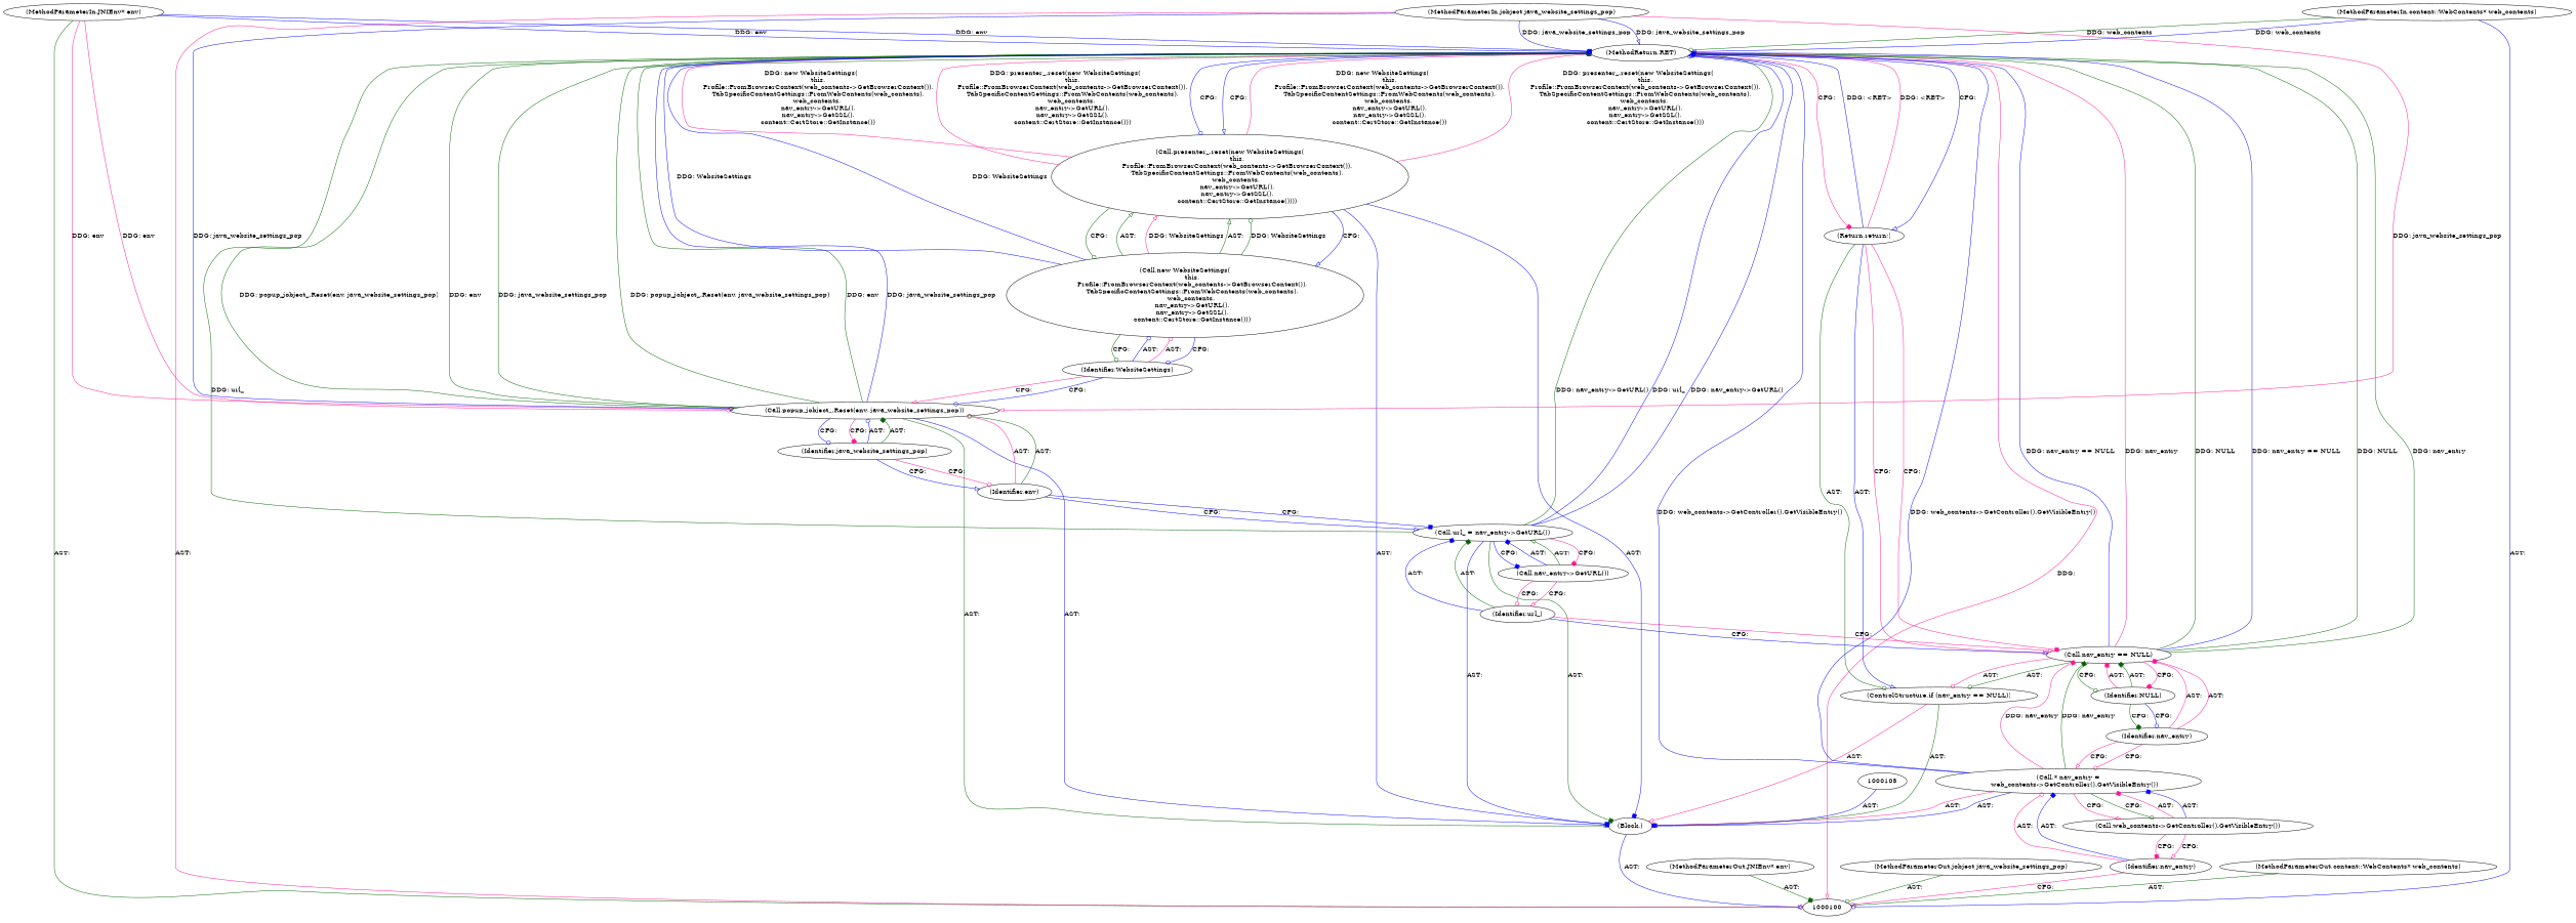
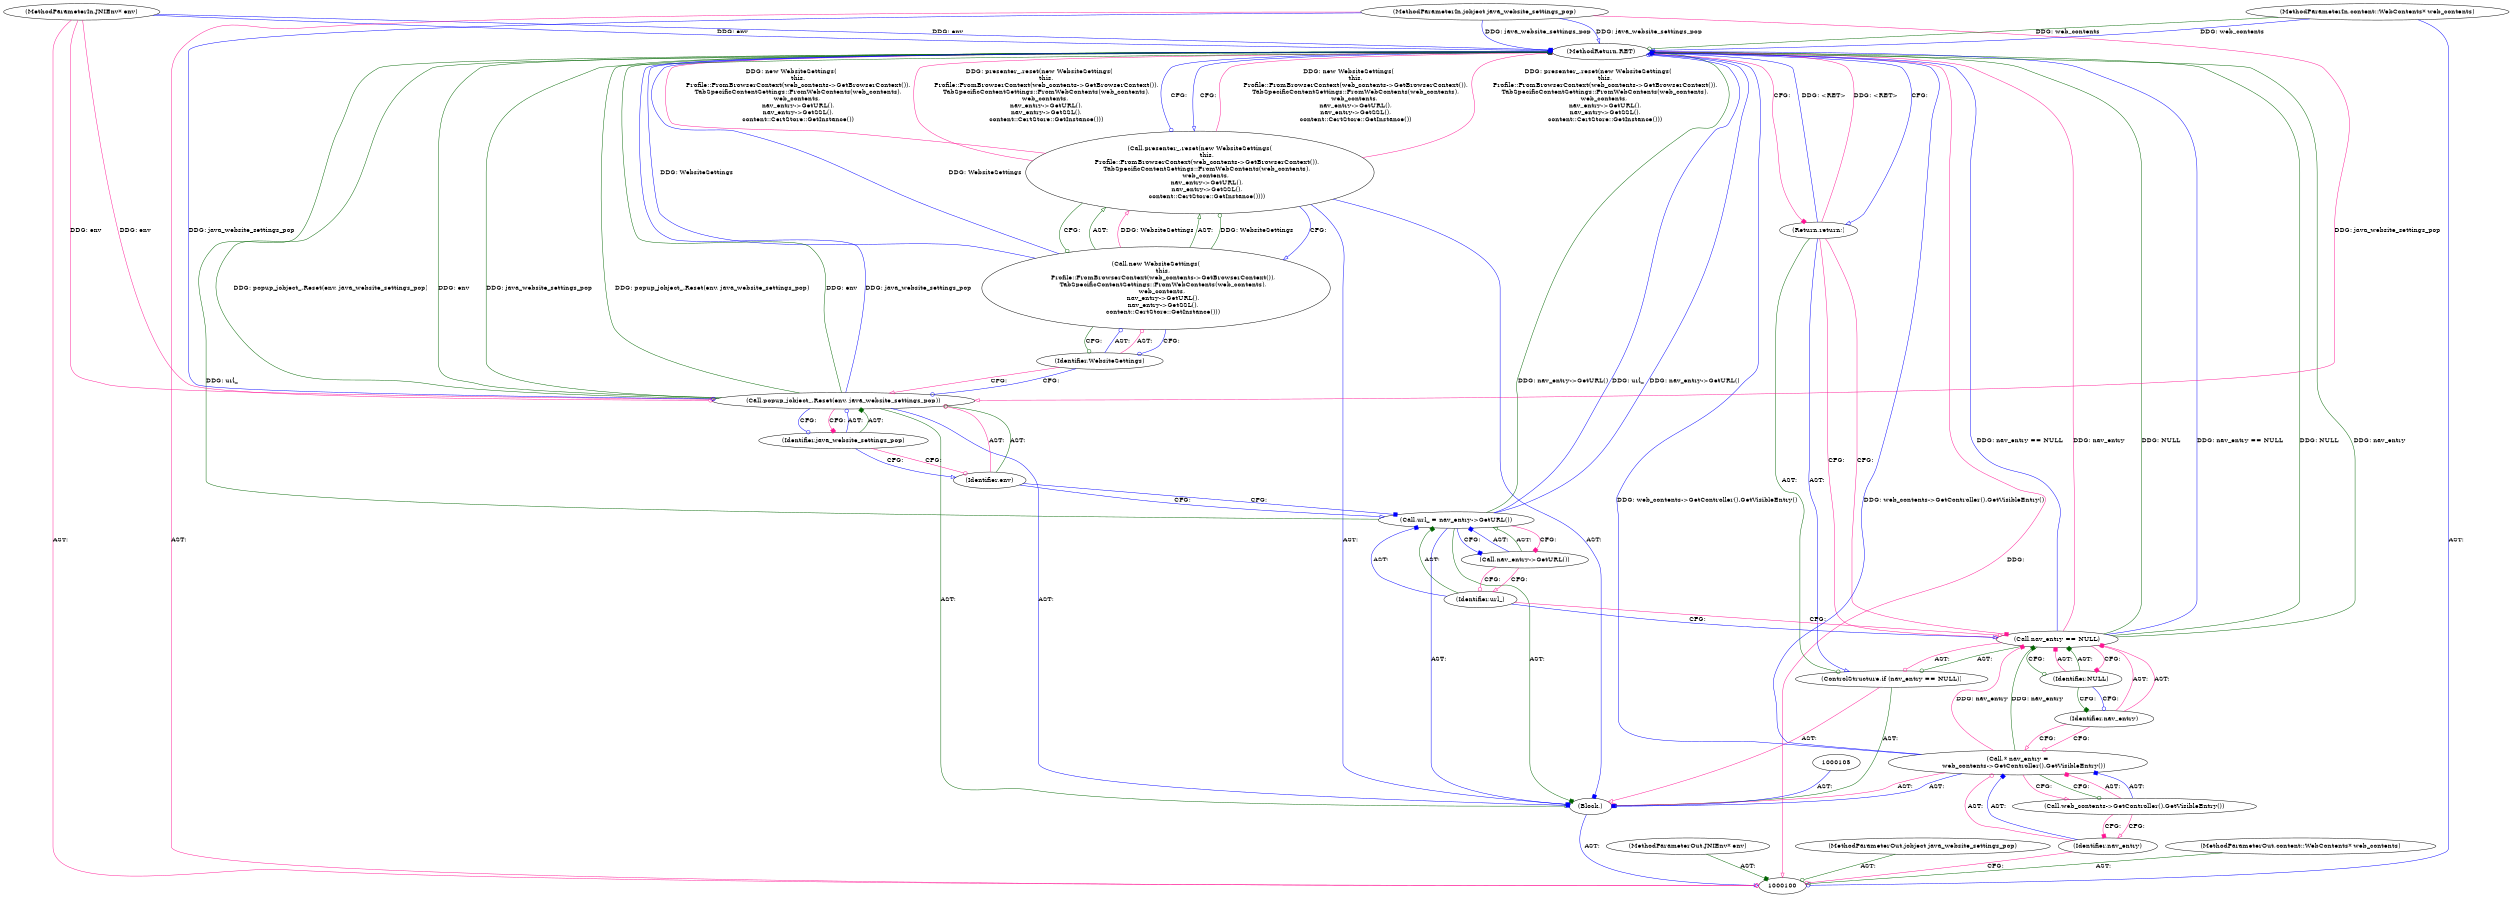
  digraph {
    edge [arrowhead=odot color=blue]
    n1 [label="(MethodReturn,RET)"]
    n2 [label="(Call,presenter_.reset(new WebsiteSettings(\n       this,\n       Profile::FromBrowserContext(web_contents->GetBrowserContext()),\n       TabSpecificContentSettings::FromWebContents(web_contents),\n      web_contents,\n       nav_entry->GetURL(),\n       nav_entry->GetSSL(),\n       content::CertStore::GetInstance())))"]
    n3 [label="(Return,return;)"]
    1000100
    n5 [label="(Block,)"]
    n6 [label="(Call,new WebsiteSettings(\n       this,\n       Profile::FromBrowserContext(web_contents->GetBrowserContext()),\n       TabSpecificContentSettings::FromWebContents(web_contents),\n      web_contents,\n       nav_entry->GetURL(),\n       nav_entry->GetSSL(),\n       content::CertStore::GetInstance()))"]
    n7 [label="(Call,nav_entry == NULL)"]
    n8 [label="(ControlStructure,if (nav_entry == NULL))"]
    n9 [label="(Call,url_ = nav_entry->GetURL())"]
    n10 [label="(Call,nav_entry->GetURL())"]
    n11 [label="(Identifier,url_)"]
    n12 [label="(Identifier,NULL)"]
    n13 [label="(Call,popup_jobject_.Reset(env, java_website_settings_pop))"]
    n14 [label="(Identifier,java_website_settings_pop)"]
    n15 [label="(Identifier,env)"]
    n16 [label="(Identifier,WebsiteSettings)"]
    n17 [label="(MethodParameterIn,JNIEnv* env)"]
    n18 [label="(MethodParameterOut,JNIEnv* env)"]
    n19 [label="(MethodParameterIn,jobject java_website_settings_pop)"]
    n20 [label="(MethodParameterOut,jobject java_website_settings_pop)"]
    n21 [label="(MethodParameterIn,content::WebContents* web_contents)"]
    n22 [label="(MethodParameterOut,content::WebContents* web_contents)"]
    n23 [label="(Call,* nav_entry =\n      web_contents->GetController().GetVisibleEntry())"]
    n24 [label="(Call,web_contents->GetController().GetVisibleEntry())"]
    n25 [label="(Identifier,nav_entry)"]
    n26 [label="(Identifier,nav_entry)"]
    1000105
    n1 -> n2 [label="CFG: "]
    n1 -> n2 [arrowhead=onormal label="CFG: "]
    n1 -> n3 [arrowhead=onormal label="CFG: "]
    n1 -> n3 [arrowhead=box color=deeppink label="CFG: "]
    n1 -> 1000100 [arrowhead=onormal color=deeppink label="DDG: "]
    n2 -> n1 [color=deeppink label="DDG: new WebsiteSettings(\n       this,\n       Profile::FromBrowserContext(web_contents->GetBrowserContext()),\n       TabSpecificContentSettings::FromWebContents(web_contents),\n      web_contents,\n       nav_entry->GetURL(),\n       nav_entry->GetSSL(),\n       content::CertStore::GetInstance())"]
    n2 -> n1 [arrowhead=box color=deeppink label="DDG: presenter_.reset(new WebsiteSettings(\n       this,\n       Profile::FromBrowserContext(web_contents->GetBrowserContext()),\n       TabSpecificContentSettings::FromWebContents(web_contents),\n      web_contents,\n       nav_entry->GetURL(),\n       nav_entry->GetSSL(),\n       content::CertStore::GetInstance()))"]
    n2 -> n1 [arrowhead=box color=deeppink label="DDG: new WebsiteSettings(\n       this,\n       Profile::FromBrowserContext(web_contents->GetBrowserContext()),\n       TabSpecificContentSettings::FromWebContents(web_contents),\n      web_contents,\n       nav_entry->GetURL(),\n       nav_entry->GetSSL(),\n       content::CertStore::GetInstance())"]
    n2 -> n1 [arrowhead=box color=deeppink label="DDG: presenter_.reset(new WebsiteSettings(\n       this,\n       Profile::FromBrowserContext(web_contents->GetBrowserContext()),\n       TabSpecificContentSettings::FromWebContents(web_contents),\n      web_contents,\n       nav_entry->GetURL(),\n       nav_entry->GetSSL(),\n       content::CertStore::GetInstance()))"]
    n2 -> n5 [arrowhead=box label="AST: "]
    n2 -> n5 [arrowhead=box label="AST: "]
    n2 -> n6 [arrowhead=onormal label="CFG: "]
    n2 -> n6 [color=darkgreen label="CFG: "]
    n3 -> n1 [label="DDG: <RET>"]
    n3 -> n1 [arrowhead=onormal color=deeppink label="DDG: <RET>"]
    n3 -> n7 [color=deeppink label="CFG: "]
    n3 -> n7 [arrowhead=box color=deeppink label="CFG: "]
    n3 -> n8 [color=darkgreen label="AST: "]
    n3 -> n8 [arrowhead=onormal label="AST: "]
    n5 -> 1000100 [arrowhead=onormal label="AST: "]
    n6 -> n1 [arrowhead=onormal label="DDG: WebsiteSettings"]
    n6 -> n1 [arrowhead=box label="DDG: WebsiteSettings"]
    n6 -> n2 [arrowhead=onormal color=darkgreen label="AST: "]
    n6 -> n2 [arrowhead=onormal color=deeppink label="DDG: WebsiteSettings"]
    n6 -> n2 [arrowhead=onormal color=darkgreen label="AST: "]
    n6 -> n2 [color=darkgreen label="DDG: WebsiteSettings"]
    n6 -> n16 [label="CFG: "]
    n6 -> n16 [color=darkgreen label="CFG: "]
    n7 -> n1 [color=darkgreen label="DDG: NULL"]
    n7 -> n1 [arrowhead=onormal label="DDG: nav_entry == NULL"]
    n7 -> n1 [arrowhead=onormal color=deeppink label="DDG: nav_entry"]
    n7 -> n1 [color=darkgreen label="DDG: NULL"]
    n7 -> n1 [label="DDG: nav_entry == NULL"]
    n7 -> n1 [arrowhead=box color=darkgreen label="DDG: nav_entry"]
    n7 -> n8 [color=deeppink label="AST: "]
    n7 -> n8 [color=darkgreen label="AST: "]
    n7 -> n12 [arrowhead=box color=deeppink label="CFG: "]
    n7 -> n12 [color=darkgreen label="CFG: "]
    n8 -> n5 [arrowhead=onormal color=deeppink label="AST: "]
    n8 -> n5 [arrowhead=onormal color=darkgreen label="AST: "]
    n9 -> n1 [arrowhead=box color=darkgreen label="DDG: url_"]
    n9 -> n1 [color=darkgreen label="DDG: nav_entry->GetURL()"]
    n9 -> n1 [label="DDG: url_"]
    n9 -> n1 [arrowhead=onormal label="DDG: nav_entry->GetURL()"]
    n9 -> n5 [arrowhead=onormal label="AST: "]
    n9 -> n5 [arrowhead=box color=darkgreen label="AST: "]
    n9 -> n10 [arrowhead=box color=deeppink label="CFG: "]
    n9 -> n10 [arrowhead=box label="CFG: "]
    n10 -> n9 [arrowhead=box label="AST: "]
    n10 -> n9 [arrowhead=onormal color=darkgreen label="AST: "]
    n10 -> n11 [arrowhead=onormal color=deeppink label="CFG: "]
    n10 -> n11 [color=deeppink label="CFG: "]
    n11 -> n7 [arrowhead=onormal color=deeppink label="CFG: "]
    n11 -> n7 [arrowhead=onormal label="CFG: "]
    n11 -> n9 [arrowhead=box label="AST: "]
    n11 -> n9 [arrowhead=box color=darkgreen label="AST: "]
    n12 -> n7 [arrowhead=box color=deeppink label="AST: "]
    n12 -> n7 [arrowhead=box color=darkgreen label="AST: "]
    n12 -> n26 [label="CFG: "]
    n12 -> n26 [arrowhead=box color=darkgreen label="CFG: "]
    n13 -> n1 [arrowhead=onormal color=darkgreen label="DDG: popup_jobject_.Reset(env, java_website_settings_pop)"]
    n13 -> n1 [color=darkgreen label="DDG: env"]
    n13 -> n1 [arrowhead=box color=darkgreen label="DDG: java_website_settings_pop"]
    n13 -> n1 [color=darkgreen label="DDG: popup_jobject_.Reset(env, java_website_settings_pop)"]
    n13 -> n1 [arrowhead=box color=darkgreen label="DDG: env"]
    n13 -> n1 [label="DDG: java_website_settings_pop"]
    n13 -> n5 [arrowhead=onormal color=darkgreen label="AST: "]
    n13 -> n5 [arrowhead=box label="AST: "]
    n13 -> n14 [label="CFG: "]
    n13 -> n14 [arrowhead=box color=deeppink label="CFG: "]
    n14 -> n13 [label="AST: "]
    n14 -> n13 [arrowhead=box color=darkgreen label="AST: "]
    n14 -> n15 [color=deeppink label="CFG: "]
    n14 -> n15 [arrowhead=onormal label="CFG: "]
    n15 -> n9 [arrowhead=box label="CFG: "]
    n15 -> n9 [arrowhead=onormal label="CFG: "]
    n15 -> n13 [color=darkgreen label="AST: "]
    n15 -> n13 [color=deeppink label="AST: "]
    n16 -> n6 [label="AST: "]
    n16 -> n6 [color=deeppink label="AST: "]
    n16 -> n13 [label="CFG: "]
    n16 -> n13 [arrowhead=onormal color=deeppink label="CFG: "]
    n17 -> n1 [arrowhead=box label="DDG: env"]
    n17 -> n1 [label="DDG: env"]
-   n17 -> 1000100 [color=darkgreen label="AST: "]
+   n17 -> 1000100 [color=deeppink label="AST: "]
    n17 -> n13 [color=deeppink label="DDG: env"]
    n17 -> n13 [color=deeppink label="DDG: env"]
    n18 -> 1000100 [arrowhead=box color=darkgreen label="AST: "]
    n19 -> n1 [arrowhead=box label="DDG: java_website_settings_pop"]
    n19 -> n1 [arrowhead=onormal label="DDG: java_website_settings_pop"]
    n19 -> 1000100 [color=deeppink label="AST: "]
    n19 -> n13 [label="DDG: java_website_settings_pop"]
    n19 -> n13 [arrowhead=onormal color=deeppink label="DDG: java_website_settings_pop"]
    n20 -> 1000100 [color=darkgreen label="AST: "]
    n21 -> n1 [color=darkgreen label="DDG: web_contents"]
    n21 -> n1 [arrowhead=onormal label="DDG: web_contents"]
    n21 -> 1000100 [label="AST: "]
    n22 -> 1000100 [arrowhead=onormal color=darkgreen label="AST: "]
    n23 -> n1 [label="DDG: web_contents->GetController().GetVisibleEntry()"]
    n23 -> n1 [arrowhead=box label="DDG: web_contents->GetController().GetVisibleEntry()"]
    n23 -> n5 [arrowhead=box color=deeppink label="AST: "]
    n23 -> n5 [arrowhead=box label="AST: "]
    n23 -> n7 [arrowhead=box color=deeppink label="DDG: nav_entry"]
    n23 -> n7 [arrowhead=box color=darkgreen label="DDG: nav_entry"]
    n23 -> n24 [arrowhead=onormal color=deeppink label="CFG: "]
    n23 -> n24 [color=darkgreen label="CFG: "]
    n24 -> n23 [arrowhead=box color=deeppink label="AST: "]
    n24 -> n23 [arrowhead=box label="AST: "]
    n24 -> n25 [arrowhead=onormal color=deeppink label="CFG: "]
    n24 -> n25 [arrowhead=box color=deeppink label="CFG: "]
    n25 -> 1000100 [color=deeppink label="CFG: "]
    n25 -> n23 [arrowhead=box label="AST: "]
    n25 -> n23 [color=deeppink label="AST: "]
    n26 -> n7 [arrowhead=onormal color=deeppink label="AST: "]
    n26 -> n7 [arrowhead=box color=deeppink label="AST: "]
    n26 -> n23 [color=deeppink label="CFG: "]
    n26 -> n23 [arrowhead=onormal color=deeppink label="CFG: "]
    1000105 -> n5 [arrowhead=onormal label="AST: "]
  }
